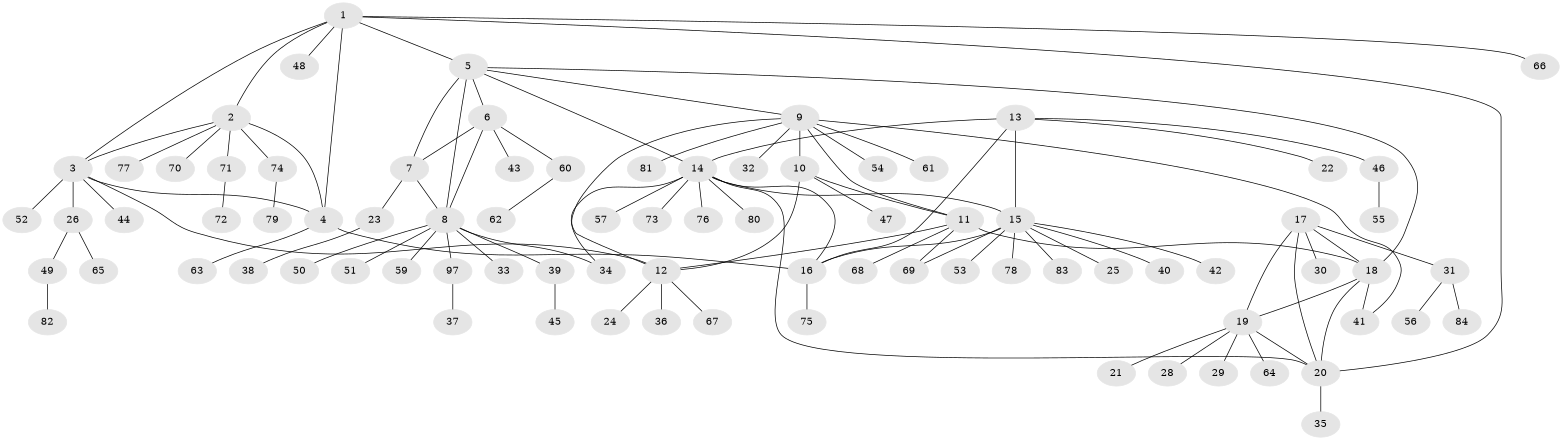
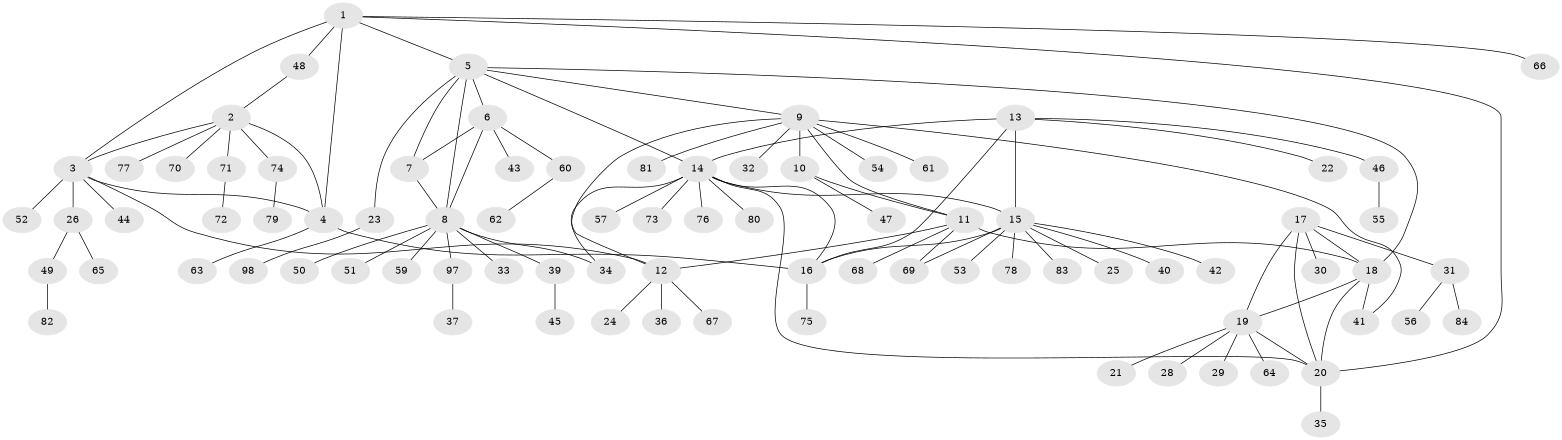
  graph {
    fontname="DejaVu Serif"
    node [color=gray90 fontname="DejaVu Serif" style=filled]
    edge [fontname="DejaVu Serif"]
    1
    2
    3
    4
    5
    20
    48
    66
    70
    71
    74
    77
    12
    26
    44
    52
    16
    63
    6
    7
    8
    9
    14
    18
    23
    35
    72
    79
    24
    36
    67
    49
    65
    75
    43
    60
    n37 [label=97]
    33
    34
    39
    50
    51
    59
    10
    11
    32
    41
    54
    61
    81
    15
    57
    73
    76
    80
    19
-   38
+   38 [label=98]
    62
    37
    45
    47
    68
    69
    25
    40
    42
    53
    78
    83
    13
    22
    46
    55
    17
    30
    31
    21
    28
    29
    64
    56
    84
    82
-   1 -- 2
+   48 -- 2
    1 -- 3
    1 -- 4
    1 -- 5
    1 -- 20
    1 -- 48
    1 -- 66
    2 -- 3
    2 -- 4
    2 -- 70
    2 -- 71
    2 -- 74
    2 -- 77
    3 -- 4
    3 -- 12
    3 -- 26
    3 -- 44
    3 -- 52
    4 -- 16
    4 -- 63
    5 -- 6
    5 -- 7
    5 -- 8
    5 -- 9
    5 -- 14
    5 -- 18
-   7 -- 23
+   5 -- 23
    20 -- 35
    71 -- 72
    74 -- 79
    12 -- 24
    12 -- 36
    12 -- 67
    26 -- 49
    26 -- 65
    16 -- 75
    6 -- 7
    6 -- 8
    6 -- 43
    6 -- 60
    7 -- 8
    8 -- n37
    8 -- 33
    8 -- 34
    8 -- 39
    8 -- 50
    8 -- 51
    8 -- 59
    9 -- 12
    9 -- 10
    9 -- 11
    9 -- 32
    9 -- 41
    9 -- 54
    9 -- 61
    9 -- 81
    14 -- 20
    14 -- 16
    14 -- 34
    14 -- 15
    14 -- 57
    14 -- 73
    14 -- 76
    14 -- 80
    18 -- 20
    18 -- 41
    18 -- 19
    23 -- 38
    49 -- 82
    60 -- 62
    n37 -- 37
    39 -- 45
-   10 -- 12
    10 -- 11
    10 -- 47
    11 -- 12
    11 -- 18
    11 -- 68
    11 -- 69
    15 -- 16
    15 -- 69
    15 -- 25
    15 -- 40
    15 -- 42
    15 -- 53
    15 -- 78
    15 -- 83
    19 -- 20
    19 -- 21
    19 -- 28
    19 -- 29
    19 -- 64
    13 -- 16
    13 -- 14
    13 -- 15
    13 -- 22
    13 -- 46
    46 -- 55
    17 -- 20
    17 -- 18
    17 -- 19
    17 -- 30
    17 -- 31
    31 -- 56
    31 -- 84
  }
